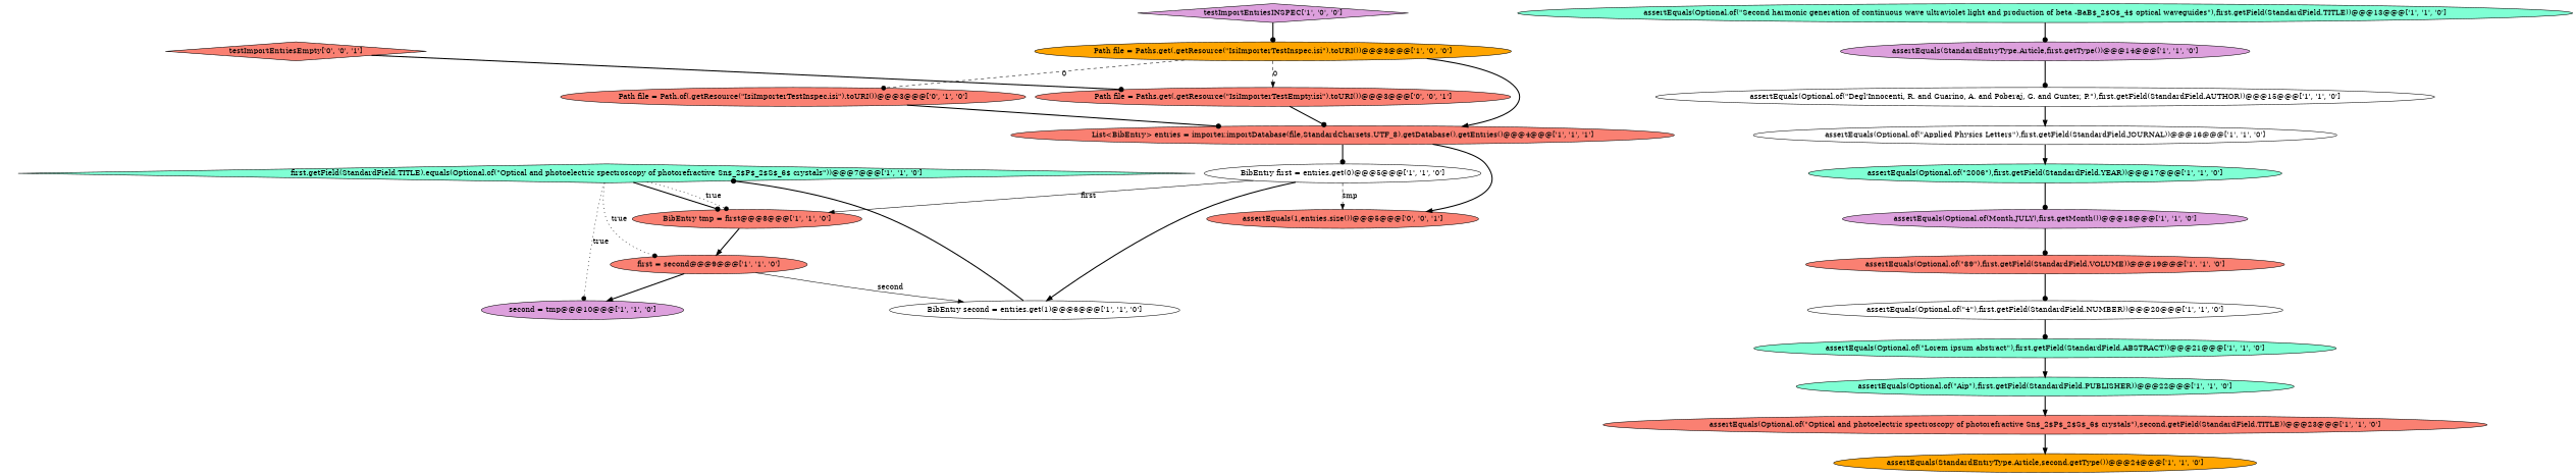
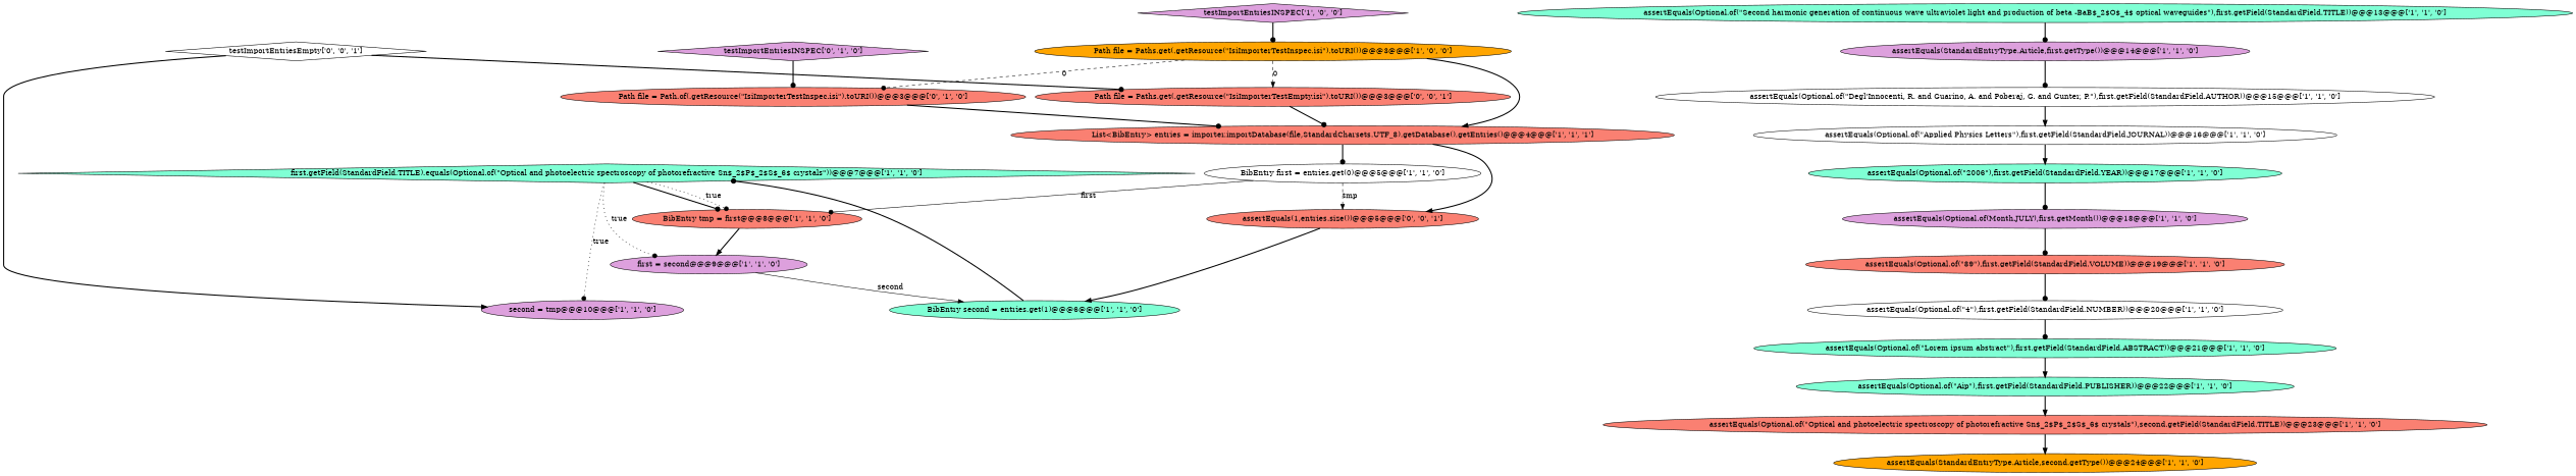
  digraph {
    node [fillcolor=salmon shape=ellipse style=filled]
    edge [arrowhead=dot style=bold]
    n1 [fillcolor=aquamarine label="first.getField(StandardField.TITLE).equals(Optional.of(\"Optical and photoelectric spectroscopy of photorefractive Sn$_2$P$_2$S$_6$ crystals\"))@@@7@@@['1', '1', '0']" shape=diamond]
    n2 [fillcolor=plum label="second = tmp@@@10@@@['1', '1', '0']"]
-   n3 [label="first = second@@@9@@@['1', '1', '0']"]
+   n3 [fillcolor=plum label="first = second@@@9@@@['1', '1', '0']"]
    n4 [label="BibEntry tmp = first@@@8@@@['1', '1', '0']"]
-   n5 [fillcolor=white label="BibEntry second = entries.get(1)@@@6@@@['1', '1', '0']"]
-   n6 [label="testImportEntriesEmpty['0', '0', '1']" shape=diamond]
+   n5 [fillcolor=aquamarine label="BibEntry second = entries.get(1)@@@6@@@['1', '1', '0']"]
+   n6 [fillcolor=white label="testImportEntriesEmpty['0', '0', '1']" shape=diamond]
    n7 [label="Path file = Paths.get(.getResource(\"IsiImporterTestEmpty.isi\").toURI())@@@3@@@['0', '0', '1']"]
    n8 [label="List<BibEntry> entries = importer.importDatabase(file,StandardCharsets.UTF_8).getDatabase().getEntries()@@@4@@@['1', '1', '1']"]
    n9 [fillcolor=orange label="assertEquals(StandardEntryType.Article,second.getType())@@@24@@@['1', '1', '0']"]
    n10 [label="assertEquals(1,entries.size())@@@5@@@['0', '0', '1']"]
    n11 [fillcolor=white label="BibEntry first = entries.get(0)@@@5@@@['1', '1', '0']"]
    n12 [fillcolor=aquamarine label="assertEquals(Optional.of(\"Second harmonic generation of continuous wave ultraviolet light and production of beta -BaB$_2$O$_4$ optical waveguides\"),first.getField(StandardField.TITLE))@@@13@@@['1', '1', '0']"]
    n13 [fillcolor=plum label="assertEquals(StandardEntryType.Article,first.getType())@@@14@@@['1', '1', '0']"]
+   n14 [fillcolor=plum label="testImportEntriesINSPEC['0', '1', '0']" shape=diamond]
    n15 [label="Path file = Path.of(.getResource(\"IsiImporterTestInspec.isi\").toURI())@@@3@@@['0', '1', '0']"]
    n16 [fillcolor=white label="assertEquals(Optional.of(\"4\"),first.getField(StandardField.NUMBER))@@@20@@@['1', '1', '0']"]
    n17 [fillcolor=aquamarine label="assertEquals(Optional.of(\"Lorem ipsum abstract\"),first.getField(StandardField.ABSTRACT))@@@21@@@['1', '1', '0']"]
    n18 [fillcolor=aquamarine label="assertEquals(Optional.of(\"Aip\"),first.getField(StandardField.PUBLISHER))@@@22@@@['1', '1', '0']"]
    n19 [fillcolor=white label="assertEquals(Optional.of(\"Degl'Innocenti, R. and Guarino, A. and Poberaj, G. and Gunter, P.\"),first.getField(StandardField.AUTHOR))@@@15@@@['1', '1', '0']"]
    n20 [fillcolor=white label="assertEquals(Optional.of(\"Applied Physics Letters\"),first.getField(StandardField.JOURNAL))@@@16@@@['1', '1', '0']"]
    n21 [fillcolor=aquamarine label="assertEquals(Optional.of(\"2006\"),first.getField(StandardField.YEAR))@@@17@@@['1', '1', '0']"]
    n22 [label="assertEquals(Optional.of(\"Optical and photoelectric spectroscopy of photorefractive Sn$_2$P$_2$S$_6$ crystals\"),second.getField(StandardField.TITLE))@@@23@@@['1', '1', '0']"]
    n23 [fillcolor=orange label="Path file = Paths.get(.getResource(\"IsiImporterTestInspec.isi\").toURI())@@@3@@@['1', '0', '0']"]
    n24 [fillcolor=plum label="assertEquals(Optional.of(Month.JULY),first.getMonth())@@@18@@@['1', '1', '0']"]
    n25 [label="assertEquals(Optional.of(\"89\"),first.getField(StandardField.VOLUME))@@@19@@@['1', '1', '0']"]
    n26 [fillcolor=plum label="testImportEntriesINSPEC['1', '0', '0']" shape=diamond]
    n1 -> n2 [label=true style=dotted]
    n1 -> n3 [label=true style=dotted]
    n1 -> n4
    n1 -> n4 [label=true style=dotted]
-   n3 -> n2 [arrowhead=normal]
+   n6 -> n2 [arrowhead=normal]
    n3 -> n5 [arrowhead=normal label=second style=solid]
    n4 -> n3 [arrowhead=normal]
    n5 -> n1
    n6 -> n7
    n7 -> n8
    n8 -> n10 [arrowhead=normal]
    n8 -> n11
-   n11 -> n4 [arrowhead=normal label=first style=solid]
-   n11 -> n5 [arrowhead=normal]
+   n11 -> n4 [label=first style=solid]
+   n10 -> n5 [arrowhead=normal]
    n11 -> n10 [arrowhead=normal label=tmp style=dashed]
    n12 -> n13
    n13 -> n19
+   n14 -> n15
    n15 -> n8
    n16 -> n17
    n17 -> n18 [arrowhead=normal]
    n18 -> n22 [arrowhead=normal]
    n19 -> n20 [arrowhead=normal]
    n20 -> n21 [arrowhead=normal]
    n21 -> n24
    n22 -> n9 [arrowhead=normal]
    n23 -> n7 [arrowhead=normal label=0 style=dashed]
    n23 -> n8 [arrowhead=normal]
    n23 -> n15 [label=0 style=dashed]
    n24 -> n25
    n25 -> n16
    n26 -> n23
  }
